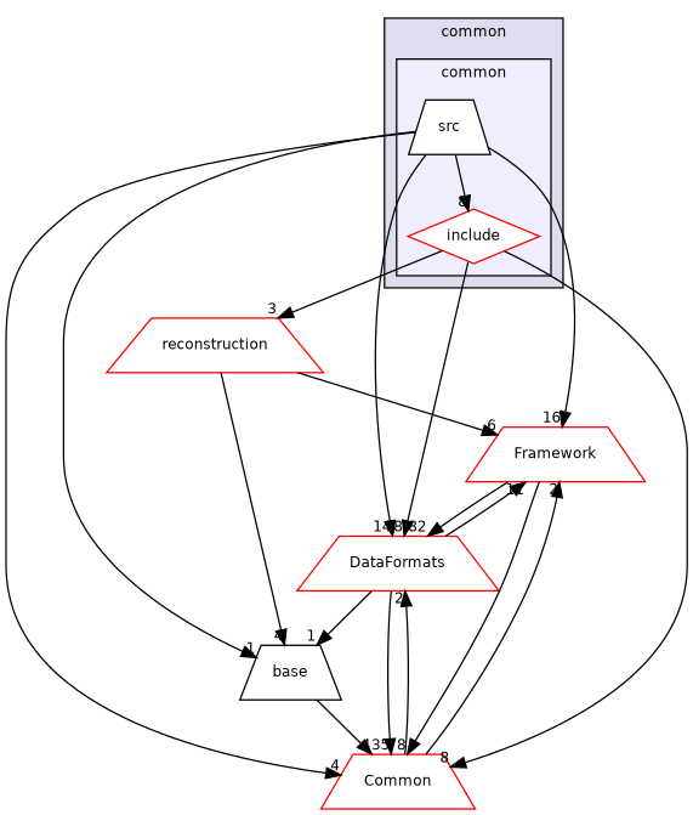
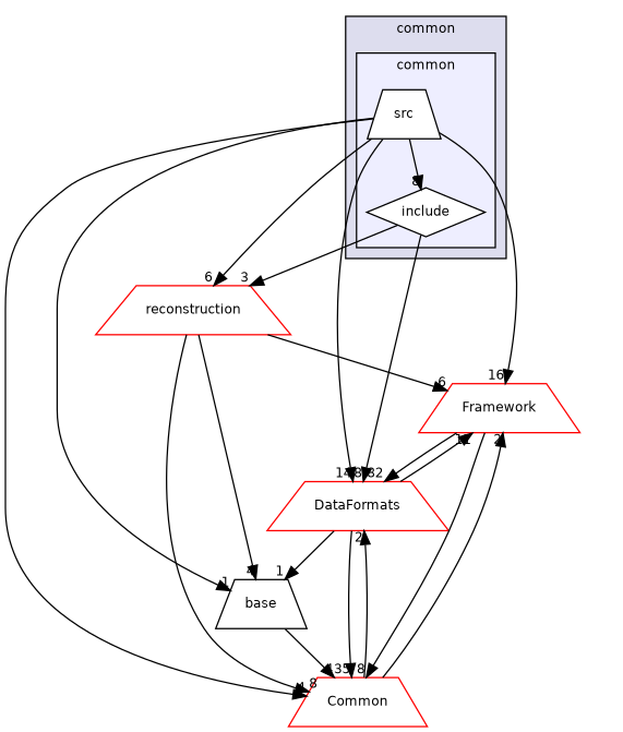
  digraph {
    compound=true
    node [color=red fontname=Helvetica fontsize=10 shape=trapezium]
    edge [headlabel=8 labeldistance=1.5 labelfontname=Helvetica labelfontsize=10]
-   n1 [fillcolor=white label=include shape=diamond style=filled]
+   n1 [color=black fillcolor=white label=include shape=diamond style=filled]
    n2 [color=black fillcolor=white label=src style=filled]
    n3 [label=reconstruction]
    n4 [label=DataFormats]
    n5 [label=Framework]
    n6 [label=Common]
    n7 [color=black label=base]
    subgraph cluster_1 {
      bgcolor="#ddddee"
      fontname=Helvetica
      fontsize=10
      label=common
      pencolor=black
      subgraph cluster_2 {
        bgcolor="#eeeeff"
        fontname=Helvetica
        fontsize=10
        label=common
        pencolor=black
        n1
        n2
      }
    }
    n1 -> n3 [headlabel=3]
    n1 -> n4
    n2 -> n1
+   n2 -> n3 [headlabel=6]
    n2 -> n4 [headlabel=14]
    n2 -> n5 [headlabel=16]
    n2 -> n6 [headlabel=4]
    n2 -> n7 [headlabel=1]
    n3 -> n5 [headlabel=6]
-   n1 -> n6
+   n3 -> n6
    n3 -> n7 [headlabel=4]
    n4 -> n5 [headlabel=11]
    n4 -> n6 [headlabel=35]
    n4 -> n7 [headlabel=1]
    n5 -> n4 [headlabel=82]
    n5 -> n6
    n6 -> n4 [headlabel=2]
    n6 -> n5 [headlabel=2]
    n7 -> n6 [headlabel=4]
  }
